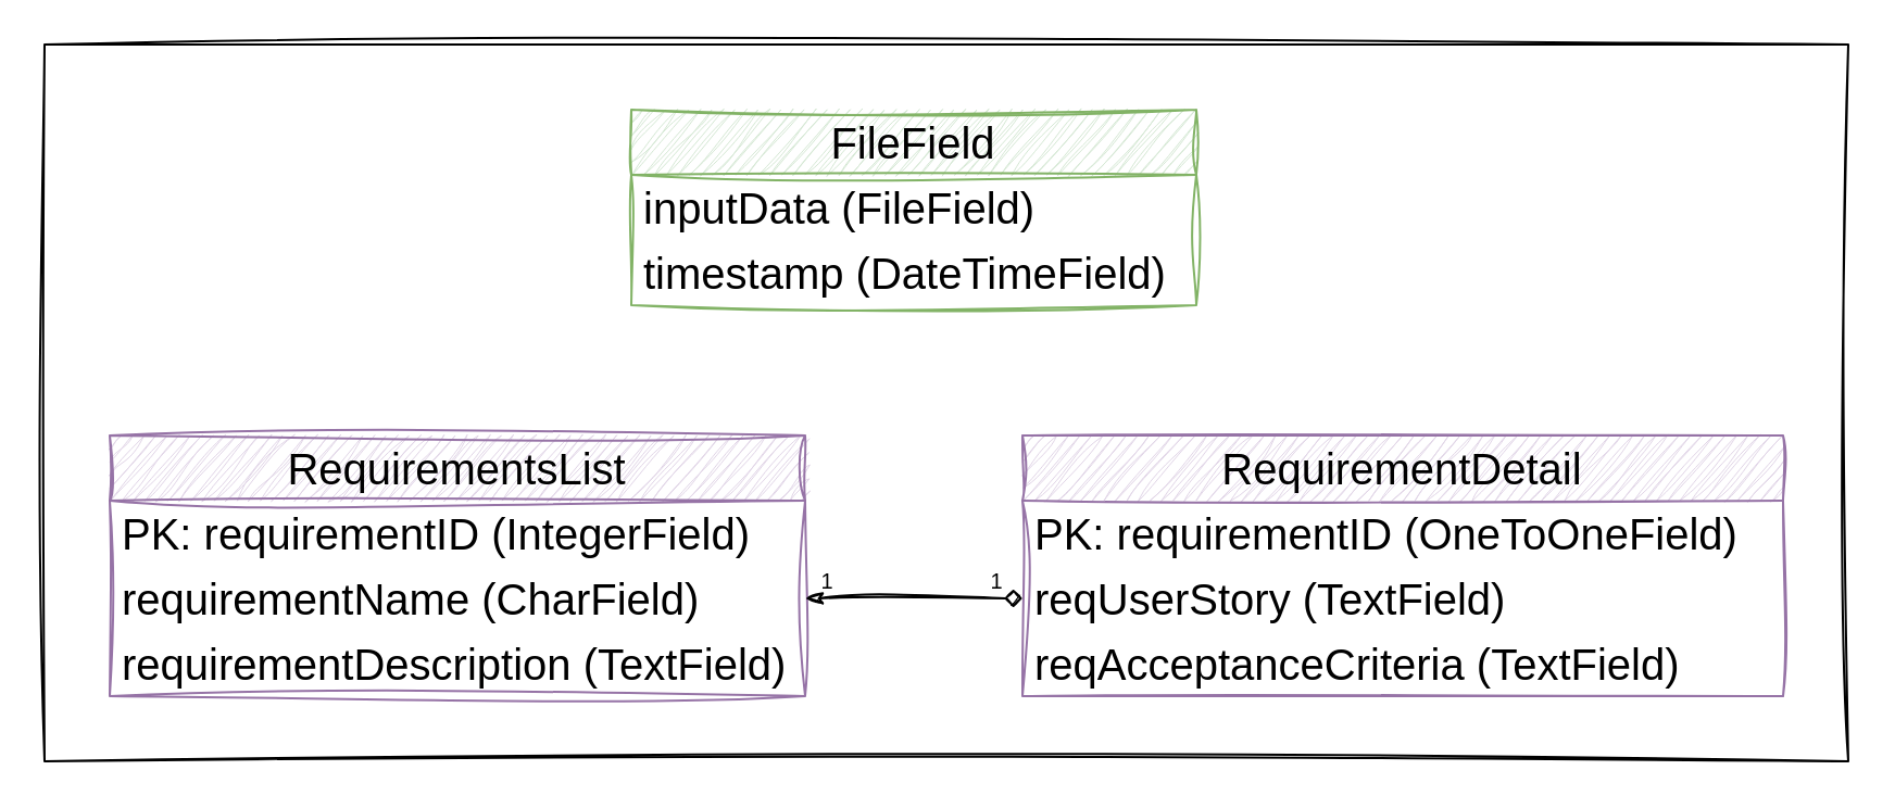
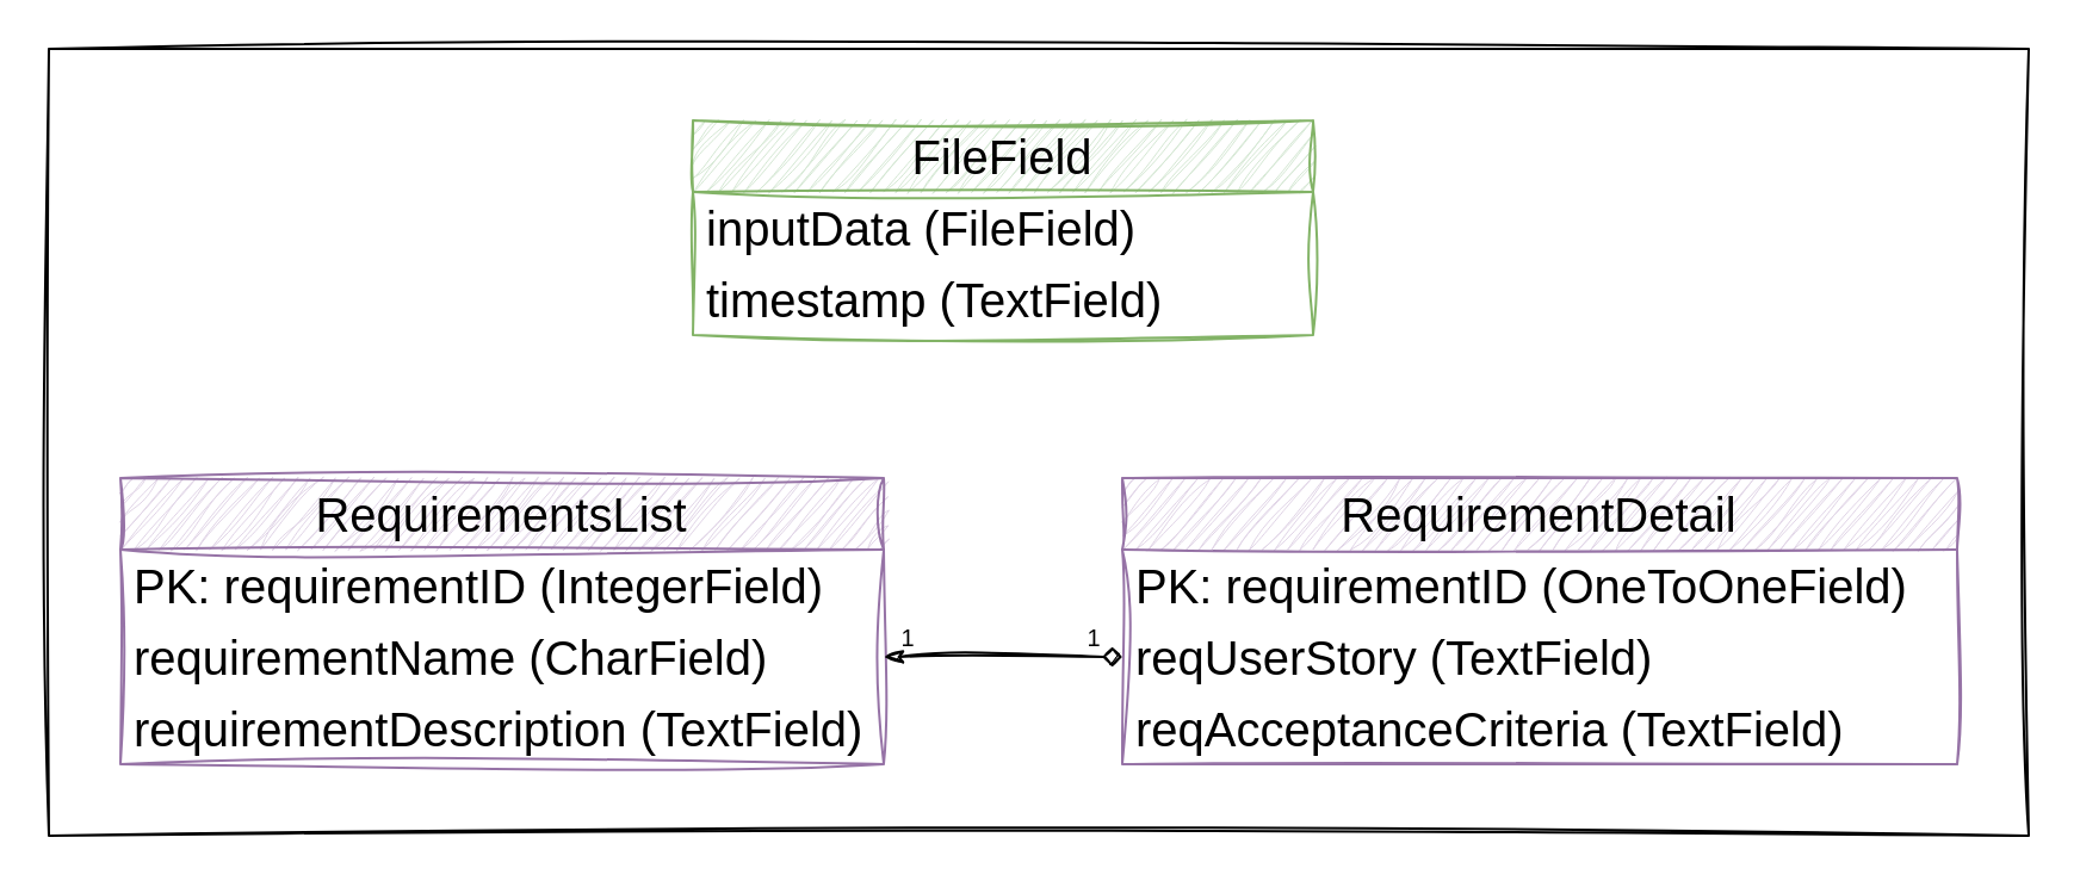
  <mxCell id="0" />
  <mxCell id="1" parent="0" />
  <mxCell id="2" value="" style="rounded=0;whiteSpace=wrap;html=1;sketch=1;hachureGap=4;jiggle=2;curveFitting=1;fontFamily=Architects Daughter;fontSource=https%3A%2F%2Ffonts.googleapis.com%2Fcss%3Ffamily%3DArchitects%2BDaughter;fontSize=20;" vertex="1" parent="1"><mxGeometry x="20" y="20" width="830" height="330" as="geometry" /></mxCell>
  <mxCell id="3" value="FileField" style="swimlane;fontStyle=0;childLayout=stackLayout;horizontal=1;startSize=30;horizontalStack=0;resizeParent=1;resizeParentMax=0;resizeLast=0;collapsible=1;marginBottom=0;whiteSpace=wrap;html=1;sketch=1;hachureGap=4;jiggle=2;curveFitting=1;fontFamily=Helvetica;fontSize=20;fillColor=#d5e8d4;strokeColor=#82b366;" vertex="1" parent="1"><mxGeometry x="290" y="50" width="260" height="90" as="geometry" /></mxCell>
  <mxCell id="4" value="inputData (FileField)" style="text;strokeColor=none;fillColor=none;align=left;verticalAlign=middle;spacingLeft=4;spacingRight=4;overflow=hidden;points=[[0,0.5],[1,0.5]];portConstraint=eastwest;rotatable=0;whiteSpace=wrap;html=1;fontSize=20;fontFamily=Helvetica;" vertex="1" parent="3"><mxGeometry y="30" width="260" height="30" as="geometry" /></mxCell>
- <mxCell id="5" value="timestamp (DateTimeField)" style="text;strokeColor=none;fillColor=none;align=left;verticalAlign=middle;spacingLeft=4;spacingRight=4;overflow=hidden;points=[[0,0.5],[1,0.5]];portConstraint=eastwest;rotatable=0;whiteSpace=wrap;html=1;fontSize=20;fontFamily=Helvetica;" vertex="1" parent="3"><mxGeometry y="60" width="260" height="30" as="geometry" /></mxCell>
+ <mxCell id="5" value="timestamp (TextField)" style="text;strokeColor=none;fillColor=none;align=left;verticalAlign=middle;spacingLeft=4;spacingRight=4;overflow=hidden;points=[[0,0.5],[1,0.5]];portConstraint=eastwest;rotatable=0;whiteSpace=wrap;html=1;fontSize=20;fontFamily=Helvetica;" vertex="1" parent="3"><mxGeometry y="60" width="260" height="30" as="geometry" /></mxCell>
  <mxCell id="6" value="RequirementsList" style="swimlane;fontStyle=0;childLayout=stackLayout;horizontal=1;startSize=30;horizontalStack=0;resizeParent=1;resizeParentMax=0;resizeLast=0;collapsible=1;marginBottom=0;whiteSpace=wrap;html=1;sketch=1;hachureGap=4;jiggle=2;curveFitting=1;fontFamily=Helvetica;fontSize=20;fillColor=#e1d5e7;strokeColor=#9673a6;" vertex="1" parent="1"><mxGeometry x="50" y="200" width="320" height="120" as="geometry" /></mxCell>
  <mxCell id="7" value="PK: requirementID (IntegerField)" style="text;strokeColor=none;fillColor=none;align=left;verticalAlign=middle;spacingLeft=4;spacingRight=4;overflow=hidden;points=[[0,0.5],[1,0.5]];portConstraint=eastwest;rotatable=0;whiteSpace=wrap;html=1;fontSize=20;fontFamily=Helvetica;" vertex="1" parent="6"><mxGeometry y="30" width="320" height="30" as="geometry" /></mxCell>
  <mxCell id="8" value="requirementName (CharField)" style="text;strokeColor=none;fillColor=none;align=left;verticalAlign=middle;spacingLeft=4;spacingRight=4;overflow=hidden;points=[[0,0.5],[1,0.5]];portConstraint=eastwest;rotatable=0;whiteSpace=wrap;html=1;fontSize=20;fontFamily=Helvetica;" vertex="1" parent="6"><mxGeometry y="60" width="320" height="30" as="geometry" /></mxCell>
  <mxCell id="9" value="requirementDescription (TextField)" style="text;strokeColor=none;fillColor=none;align=left;verticalAlign=middle;spacingLeft=4;spacingRight=4;overflow=hidden;points=[[0,0.5],[1,0.5]];portConstraint=eastwest;rotatable=0;whiteSpace=wrap;html=1;fontSize=20;fontFamily=Helvetica;" vertex="1" parent="6"><mxGeometry y="90" width="320" height="30" as="geometry" /></mxCell>
  <mxCell id="10" value="RequirementDetail" style="swimlane;fontStyle=0;childLayout=stackLayout;horizontal=1;startSize=30;horizontalStack=0;resizeParent=1;resizeParentMax=0;resizeLast=0;collapsible=1;marginBottom=0;whiteSpace=wrap;html=1;sketch=1;hachureGap=4;jiggle=2;curveFitting=1;fontFamily=Helvetica;fontSize=20;fillColor=#e1d5e7;strokeColor=#9673a6;" vertex="1" parent="1"><mxGeometry x="470" y="200" width="350" height="120" as="geometry" /></mxCell>
  <mxCell id="11" value="PK: requirementID (OneToOneField)" style="text;strokeColor=none;fillColor=none;align=left;verticalAlign=middle;spacingLeft=4;spacingRight=4;overflow=hidden;points=[[0,0.5],[1,0.5]];portConstraint=eastwest;rotatable=0;whiteSpace=wrap;html=1;fontSize=20;fontFamily=Helvetica;" vertex="1" parent="10"><mxGeometry y="30" width="350" height="30" as="geometry" /></mxCell>
  <mxCell id="12" value="reqUserStory (TextField)" style="text;strokeColor=none;fillColor=none;align=left;verticalAlign=middle;spacingLeft=4;spacingRight=4;overflow=hidden;points=[[0,0.5],[1,0.5]];portConstraint=eastwest;rotatable=0;whiteSpace=wrap;html=1;fontSize=20;fontFamily=Helvetica;" vertex="1" parent="10"><mxGeometry y="60" width="350" height="30" as="geometry" /></mxCell>
  <mxCell id="13" value="reqAcceptanceCriteria (TextField)" style="text;strokeColor=none;fillColor=none;align=left;verticalAlign=middle;spacingLeft=4;spacingRight=4;overflow=hidden;points=[[0,0.5],[1,0.5]];portConstraint=eastwest;rotatable=0;whiteSpace=wrap;html=1;fontSize=20;fontFamily=Helvetica;" vertex="1" parent="10"><mxGeometry y="90" width="350" height="30" as="geometry" /></mxCell>
  <mxCell id="14" style="edgeStyle=orthogonalEdgeStyle;rounded=0;sketch=1;hachureGap=4;jiggle=2;curveFitting=1;orthogonalLoop=1;jettySize=auto;html=1;exitX=1;exitY=0.5;exitDx=0;exitDy=0;entryX=0;entryY=0.5;entryDx=0;entryDy=0;fontFamily=Architects Daughter;fontSource=https%3A%2F%2Ffonts.googleapis.com%2Fcss%3Ffamily%3DArchitects%2BDaughter;fontSize=16;labelPosition=left;verticalLabelPosition=middle;align=right;verticalAlign=middle;startArrow=classicThin;startFill=1;endArrow=diamond;" edge="1" parent="1" source="8" target="12"><mxGeometry relative="1" as="geometry" /></mxCell>
  <mxCell id="15" value="&lt;font style=&quot;font-size: 10px;&quot; face=&quot;Helvetica&quot;&gt;1&lt;/font&gt;" style="text;html=1;align=center;verticalAlign=middle;resizable=0;points=[];autosize=1;strokeColor=none;fillColor=none;fontSize=20;fontFamily=Architects Daughter;" vertex="1" parent="1"><mxGeometry x="365" y="243" width="30" height="40" as="geometry" /></mxCell>
  <mxCell id="16" value="&lt;font style=&quot;font-size: 10px;&quot; face=&quot;Helvetica&quot;&gt;1&lt;/font&gt;" style="text;html=1;align=center;verticalAlign=middle;resizable=0;points=[];autosize=1;strokeColor=none;fillColor=none;fontSize=20;fontFamily=Architects Daughter;" vertex="1" parent="1"><mxGeometry x="443" y="243" width="30" height="40" as="geometry" /></mxCell>
